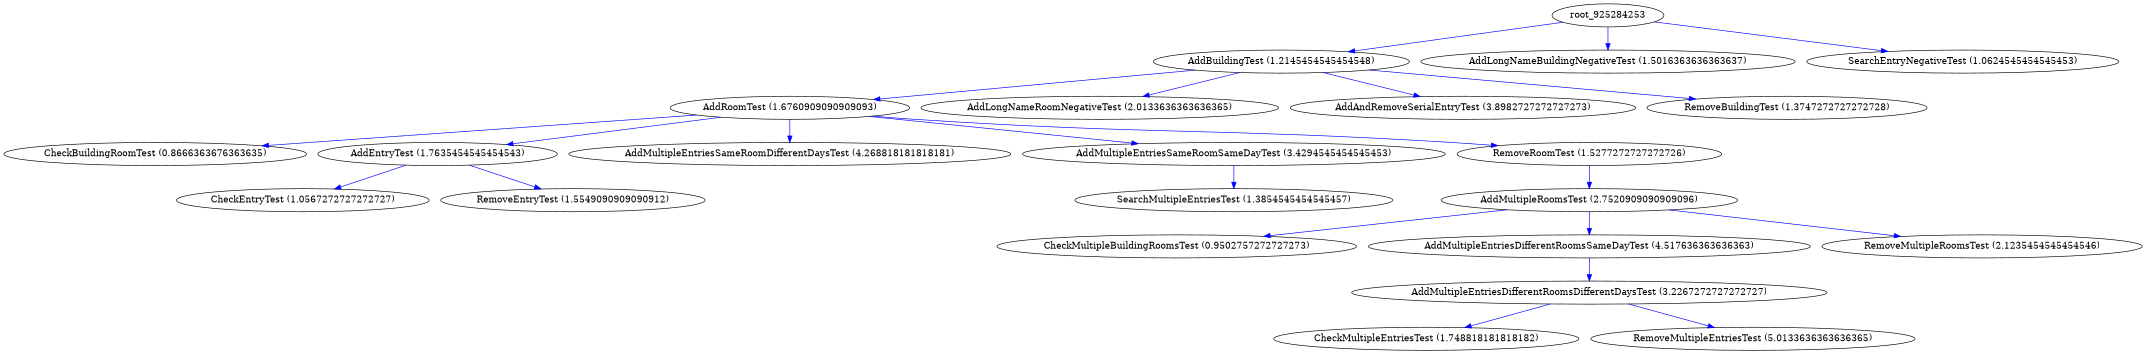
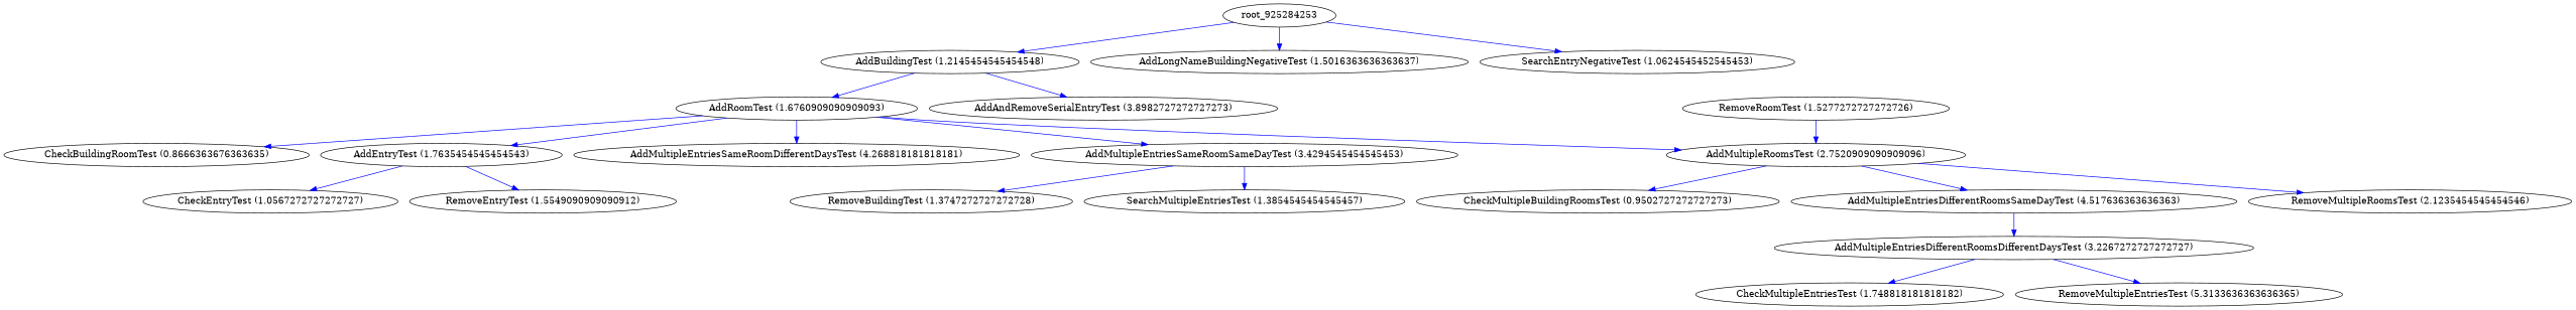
  strict digraph {
    fontname="DejaVu Serif"
    node [fontname="DejaVu Serif"]
    edge [color=blue fontname="DejaVu Serif"]
    root_925284253 [color=black]
    n2 [label="AddBuildingTest (1.2145454545454548)"]
    n3 [label="AddLongNameBuildingNegativeTest (1.5016363636363637)"]
-   n4 [label="SearchEntryNegativeTest (1.0624545454545453)"]
+   n4 [label="SearchEntryNegativeTest (1.0624545452545453)"]
    n5 [label="AddRoomTest (1.6760909090909093)"]
-   n6 [label="AddLongNameRoomNegativeTest (2.0133636363636365)"]
    n7 [label="AddAndRemoveSerialEntryTest (3.8982727272727273)"]
    n8 [label="RemoveBuildingTest (1.3747272727272728)"]
    n9 [label="CheckBuildingRoomTest (0.8666363676363635)"]
    n10 [label="AddEntryTest (1.7635454545454543)"]
    n11 [label="AddMultipleEntriesSameRoomDifferentDaysTest (4.268818181818181)"]
    n12 [label="AddMultipleEntriesSameRoomSameDayTest (3.4294545454545453)"]
    n13 [label="RemoveRoomTest (1.5277272727272726)"]
    n14 [label="CheckEntryTest (1.0567272727272727)"]
    n15 [label="RemoveEntryTest (1.5549090909090912)"]
    n16 [label="SearchMultipleEntriesTest (1.3854545454545457)"]
    n17 [label="AddMultipleRoomsTest (2.7520909090909096)"]
-   n18 [label="CheckMultipleBuildingRoomsTest (0.9502757272727273)"]
+   n18 [label="CheckMultipleBuildingRoomsTest (0.9502727272727273)"]
    n19 [label="AddMultipleEntriesDifferentRoomsSameDayTest (4.517636363636363)"]
    n20 [label="RemoveMultipleRoomsTest (2.1235454545454546)"]
    n21 [label="AddMultipleEntriesDifferentRoomsDifferentDaysTest (3.2267272727272727)"]
    n22 [label="CheckMultipleEntriesTest (1.748818181818182)"]
-   n23 [label="RemoveMultipleEntriesTest (5.0133636363636365)"]
+   n23 [label="RemoveMultipleEntriesTest (5.3133636363636365)"]
    root_925284253 -> n2
    root_925284253 -> n3
    root_925284253 -> n4
    n2 -> n5
-   n2 -> n6
    n2 -> n7
-   n2 -> n8
+   n12 -> n8
    n5 -> n9
    n5 -> n10
    n5 -> n11
    n5 -> n12
-   n5 -> n13
+   n5 -> n17
    n10 -> n14
    n10 -> n15
    n12 -> n16
    n13 -> n17
    n17 -> n18
    n17 -> n19
    n17 -> n20
    n19 -> n21
    n21 -> n22
    n21 -> n23
  }
